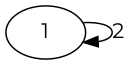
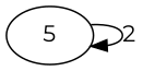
  digraph {
    fontname=Montserrat
-   n1 [cond=true label=1 fontname=Montserrat]
+   n1 [cond=true label=5 fontname=Montserrat]
    n1 -> n1 [childnumber=2 label=2 fontname=Montserrat]
  }
